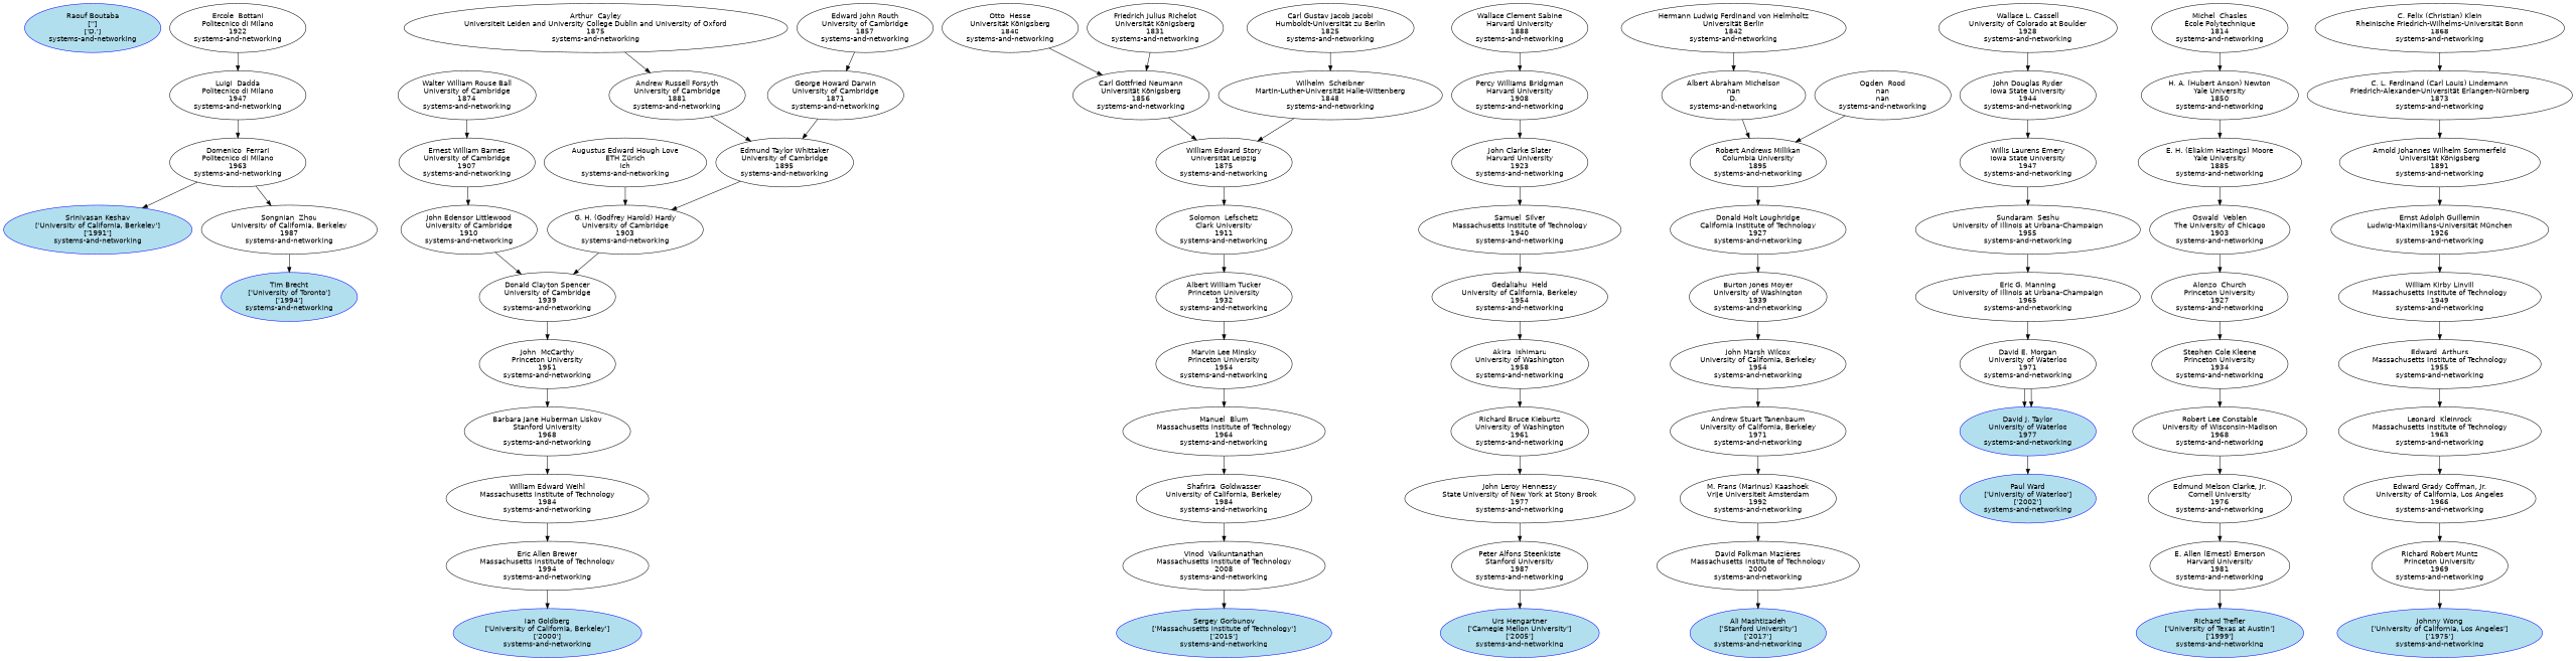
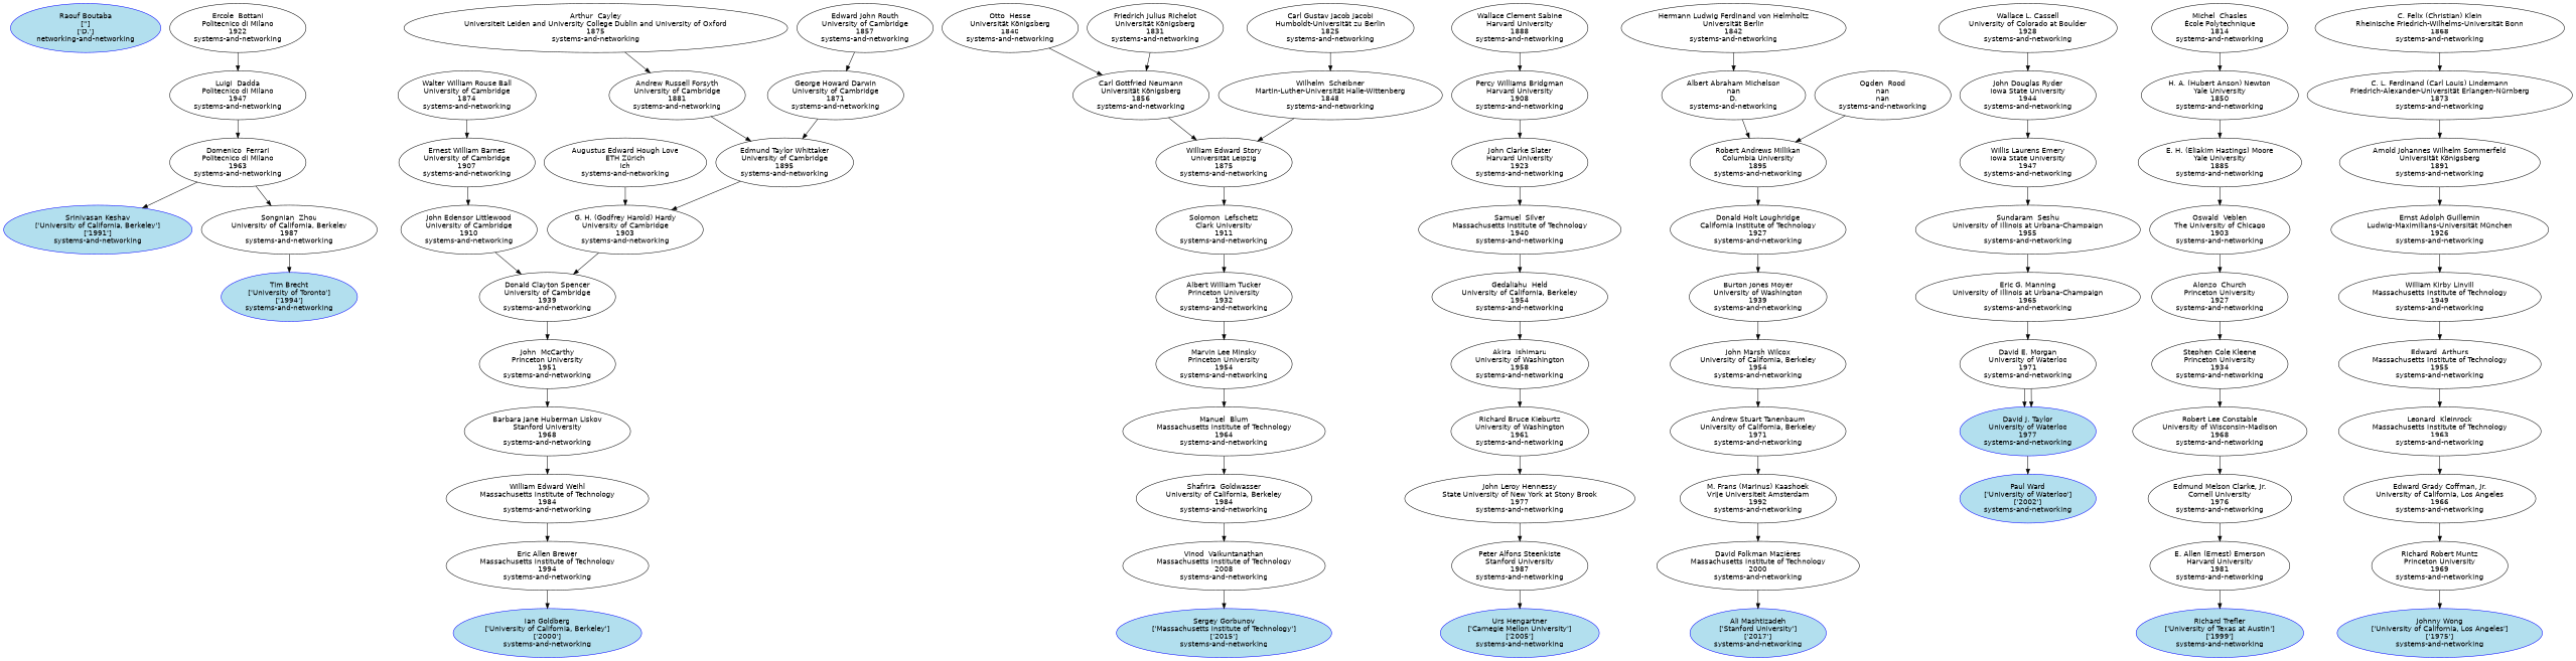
  digraph {
    fontname="DejaVu Sans"
    node [fontname="DejaVu Sans"]
    edge [fontname="DejaVu Sans"]
-   n1 [color=blue fillcolor=lightblue2 label="Raouf Boutaba\n['']\n['D.']\nsystems-and-networking" style=filled]
+   n1 [color=blue fillcolor=lightblue2 label="Raouf Boutaba\n['']\n['D.']\nnetworking-and-networking" style=filled]
    n2 [color=blue fillcolor=lightblue2 label="Tim Brecht\n['University of Toronto']\n['1994']\nsystems-and-networking" style=filled]
    n3 [color=blue fillcolor=lightblue2 label="Ian Goldberg\n['University of California, Berkeley']\n['2000']\nsystems-and-networking" style=filled]
    n4 [color=blue fillcolor=lightblue2 label="Sergey Gorbunov\n['Massachusetts Institute of Technology']\n['2015']\nsystems-and-networking" style=filled]
    n5 [color=blue fillcolor=lightblue2 label="Urs Hengartner\n['Carnegie Mellon University']\n['2005']\nsystems-and-networking" style=filled]
    n6 [color=blue fillcolor=lightblue2 label="Srinivasan Keshav\n['University of California, Berkeley']\n['1991']\nsystems-and-networking" style=filled]
    n7 [color=blue fillcolor=lightblue2 label="Ali Mashtizadeh\n['Stanford University']\n['2017']\nsystems-and-networking" style=filled]
    n8 [color=blue fillcolor=lightblue2 label="David J. Taylor\nUniversity of Waterloo\n1977\nsystems-and-networking" style=filled]
    n9 [color=blue fillcolor=lightblue2 label="Paul Ward\n['University of Waterloo']\n['2002']\nsystems-and-networking" style=filled]
    n10 [color=blue fillcolor=lightblue2 label="Richard Trefler\n['University of Texas at Austin']\n['1999']\nsystems-and-networking" style=filled]
    n11 [color=blue fillcolor=lightblue2 label="Johnny Wong\n['University of California, Los Angeles']\n['1975']\nsystems-and-networking" style=filled]
    n12 [label="Songnian  Zhou\nUniversity of California, Berkeley\n1987\nsystems-and-networking"]
    n13 [label="Eric Allen Brewer\nMassachusetts Institute of Technology\n1994\nsystems-and-networking"]
    n14 [label="Vinod  Vaikuntanathan\nMassachusetts Institute of Technology\n2008\nsystems-and-networking"]
    n15 [label="Peter Alfons Steenkiste\nStanford University\n1987\nsystems-and-networking"]
    n16 [label="Domenico  Ferrari\nPolitecnico di Milano\n1963\nsystems-and-networking"]
    n17 [label="David Folkman Mazières\nMassachusetts Institute of Technology\n2000\nsystems-and-networking"]
    n18 [label="David E. Morgan\nUniversity of Waterloo\n1971\nsystems-and-networking"]
    n19 [label="E. Allen (Ernest) Emerson\nHarvard University\n1981\nsystems-and-networking"]
    n20 [label="Richard Robert Muntz\nPrinceton University\n1969\nsystems-and-networking"]
    n21 [label="William Edward Weihl\nMassachusetts Institute of Technology\n1984\nsystems-and-networking"]
    n22 [label="Shafrira  Goldwasser\nUniversity of California, Berkeley\n1984\nsystems-and-networking"]
    n23 [label="John Leroy Hennessy\nState University of New York at Stony Brook\n1977\nsystems-and-networking"]
    n24 [label="Luigi  Dadda\nPolitecnico di Milano\n1947\nsystems-and-networking"]
    n25 [label="M. Frans (Marinus) Kaashoek\nVrije Universiteit Amsterdam\n1992\nsystems-and-networking"]
    n26 [label="Eric G. Manning\nUniversity of Illinois at Urbana-Champaign\n1965\nsystems-and-networking"]
    n27 [label="Edmund Melson Clarke, Jr.\nCornell University\n1976\nsystems-and-networking"]
    n28 [label="Edward Grady Coffman, Jr.\nUniversity of California, Los Angeles\n1966\nsystems-and-networking"]
    n29 [label="Barbara Jane Huberman Liskov\nStanford University\n1968\nsystems-and-networking"]
    n30 [label="Manuel  Blum\nMassachusetts Institute of Technology\n1964\nsystems-and-networking"]
    n31 [label="Richard Bruce Kieburtz\nUniversity of Washington\n1961\nsystems-and-networking"]
    n32 [label="Ercole  Bottani\nPolitecnico di Milano\n1922\nsystems-and-networking"]
    n33 [label="Andrew Stuart Tanenbaum\nUniversity of California, Berkeley\n1971\nsystems-and-networking"]
    n34 [label="Sundaram  Seshu\nUniversity of Illinois at Urbana-Champaign\n1955\nsystems-and-networking"]
    n35 [label="Robert Lee Constable\nUniversity of Wisconsin-Madison\n1968\nsystems-and-networking"]
    n36 [label="Leonard  Kleinrock\nMassachusetts Institute of Technology\n1963\nsystems-and-networking"]
    n37 [label="John  McCarthy\nPrinceton University\n1951\nsystems-and-networking"]
    n38 [label="Marvin Lee Minsky\nPrinceton University\n1954\nsystems-and-networking"]
    n39 [label="Akira  Ishimaru\nUniversity of Washington\n1958\nsystems-and-networking"]
    n40 [label="John Marsh Wilcox\nUniversity of California, Berkeley\n1954\nsystems-and-networking"]
    n41 [label="Willis Laurens Emery\nIowa State University\n1947\nsystems-and-networking"]
    n42 [label="Stephen Cole Kleene\nPrinceton University\n1934\nsystems-and-networking"]
    n43 [label="Edward  Arthurs\nMassachusetts Institute of Technology\n1955\nsystems-and-networking"]
    n44 [label="Donald Clayton Spencer\nUniversity of Cambridge\n1939\nsystems-and-networking"]
    n45 [label="Albert William Tucker\nPrinceton University\n1932\nsystems-and-networking"]
    n46 [label="Gedaliahu  Held\nUniversity of California, Berkeley\n1954\nsystems-and-networking"]
    n47 [label="Burton Jones Moyer\nUniversity of Washington\n1939\nsystems-and-networking"]
    n48 [label="John Douglas Ryder\nIowa State University\n1944\nsystems-and-networking"]
    n49 [label="Alonzo  Church\nPrinceton University\n1927\nsystems-and-networking"]
    n50 [label="William Kirby Linvill\nMassachusetts Institute of Technology\n1949\nsystems-and-networking"]
    n51 [label="John Edensor Littlewood\nUniversity of Cambridge\n1910\nsystems-and-networking"]
    n52 [label="G. H. (Godfrey Harold) Hardy\nUniversity of Cambridge\n1903\nsystems-and-networking"]
    n53 [label="Solomon  Lefschetz\nClark University\n1911\nsystems-and-networking"]
    n54 [label="Samuel  Silver\nMassachusetts Institute of Technology\n1940\nsystems-and-networking"]
    n55 [label="Donald Holt Loughridge\nCalifornia Institute of Technology\n1927\nsystems-and-networking"]
    n56 [label="Wallace L. Cassell\nUniversity of Colorado at Boulder\n1928\nsystems-and-networking"]
    n57 [label="Oswald  Veblen\nThe University of Chicago\n1903\nsystems-and-networking"]
    n58 [label="Ernst Adolph Guillemin\nLudwig-Maximilians-Universität München\n1926\nsystems-and-networking"]
    n59 [label="Ernest William Barnes\nUniversity of Cambridge\n1907\nsystems-and-networking"]
    n60 [label="Augustus Edward Hough Love\nETH Zürich\nich\nsystems-and-networking"]
    n61 [label="Edmund Taylor Whittaker\nUniversity of Cambridge\n1895\nsystems-and-networking"]
    n62 [label="William Edward Story\nUniversität Leipzig\n1875\nsystems-and-networking"]
    n63 [label="John Clarke Slater\nHarvard University\n1923\nsystems-and-networking"]
    n64 [label="Robert Andrews Millikan\nColumbia University\n1895\nsystems-and-networking"]
    n65 [label="E. H. (Eliakim Hastings) Moore\nYale University\n1885\nsystems-and-networking"]
    n66 [label="Arnold Johannes Wilhelm Sommerfeld\nUniversität Königsberg\n1891\nsystems-and-networking"]
    n67 [label="Walter William Rouse Ball\nUniversity of Cambridge\n1874\nsystems-and-networking"]
    n68 [label="Andrew Russell Forsyth\nUniversity of Cambridge\n1881\nsystems-and-networking"]
    n69 [label="George Howard Darwin\nUniversity of Cambridge\n1871\nsystems-and-networking"]
    n70 [label="Carl Gottfried Neumann\nUniversität Königsberg\n1856\nsystems-and-networking"]
    n71 [label="Wilhelm  Scheibner\nMartin-Luther-Universität Halle-Wittenberg\n1848\nsystems-and-networking"]
    n72 [label="Percy Williams Bridgman\nHarvard University\n1908\nsystems-and-networking"]
    n73 [label="Albert Abraham Michelson\nnan\nD.\nsystems-and-networking"]
    n74 [label="Ogden  Rood\nnan\nnan\nsystems-and-networking"]
    n75 [label="H. A. (Hubert Anson) Newton\nYale University\n1850\nsystems-and-networking"]
    n76 [label="C. L. Ferdinand (Carl Louis) Lindemann\nFriedrich-Alexander-Universität Erlangen-Nürnberg\n1873\nsystems-and-networking"]
    n77 [label="Arthur  Cayley\nUniversiteit Leiden and University College Dublin and University of Oxford\n1875\nsystems-and-networking"]
    n78 [label="Edward John Routh\nUniversity of Cambridge\n1857\nsystems-and-networking"]
    n79 [label="Otto  Hesse\nUniversität Königsberg\n1840\nsystems-and-networking"]
    n80 [label="Friedrich Julius Richelot\nUniversität Königsberg\n1831\nsystems-and-networking"]
    n81 [label="Carl Gustav Jacob Jacobi\nHumboldt-Universität zu Berlin\n1825\nsystems-and-networking"]
    n82 [label="Wallace Clement Sabine\nHarvard University\n1888\nsystems-and-networking"]
    n83 [label="Hermann Ludwig Ferdinand von Helmholtz\nUniversität Berlin\n1842\nsystems-and-networking"]
    n84 [label="Michel  Chasles\nÉcole Polytechnique\n1814\nsystems-and-networking"]
    n85 [label="C. Felix (Christian) Klein\nRheinische Friedrich-Wilhelms-Universität Bonn\n1868\nsystems-and-networking"]
    n8 -> n9
    n12 -> n2
    n13 -> n3
    n14 -> n4
    n15 -> n5
    n16 -> n6
    n16 -> n12
    n17 -> n7
    n18 -> n8
    n18 -> n8
    n19 -> n10
    n20 -> n11
    n21 -> n13
    n22 -> n14
    n23 -> n15
    n24 -> n16
    n25 -> n17
    n26 -> n18
    n27 -> n19
    n28 -> n20
    n29 -> n21
    n30 -> n22
    n31 -> n23
    n32 -> n24
    n33 -> n25
    n34 -> n26
    n35 -> n27
    n36 -> n28
    n37 -> n29
    n38 -> n30
    n39 -> n31
    n40 -> n33
    n41 -> n34
    n42 -> n35
    n43 -> n36
    n44 -> n37
    n45 -> n38
    n46 -> n39
    n47 -> n40
    n48 -> n41
    n49 -> n42
    n50 -> n43
    n51 -> n44
    n52 -> n44
    n53 -> n45
    n54 -> n46
    n55 -> n47
    n56 -> n48
    n57 -> n49
    n58 -> n50
    n59 -> n51
    n60 -> n52
    n61 -> n52
    n62 -> n53
    n63 -> n54
    n64 -> n55
    n65 -> n57
    n66 -> n58
    n67 -> n59
    n68 -> n61
    n69 -> n61
    n70 -> n62
    n71 -> n62
    n72 -> n63
    n73 -> n64
    n74 -> n64
    n75 -> n65
    n76 -> n66
    n77 -> n68
    n78 -> n69
    n79 -> n70
    n80 -> n70
    n81 -> n71
    n82 -> n72
    n83 -> n73
    n84 -> n75
    n85 -> n76
  }
